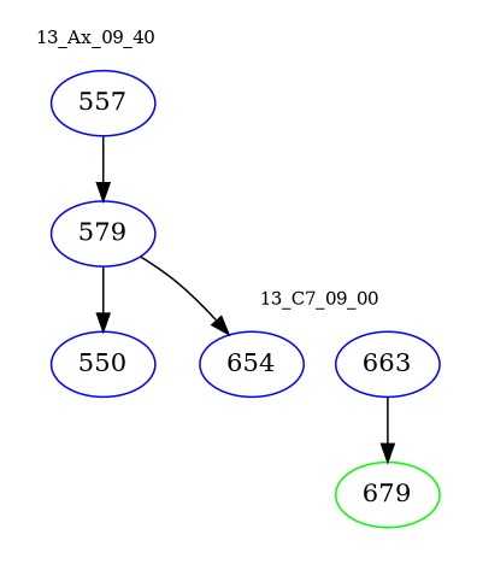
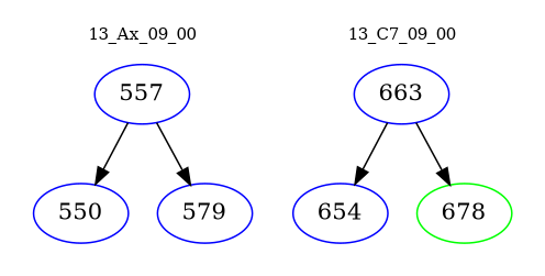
  digraph {
    node [color=blue]
    edge [color=black]
    n1 [label=557]
    n2 [label=550]
    n3 [label=579]
    n4 [label=663]
    n5 [label=654]
-   n6 [color=green label=679]
+   n6 [color=green label=678]
    subgraph cluster_1 {
      color=white
      fontsize=10
-     label="13_Ax_09_40"
+     label="13_Ax_09_00"
      n1
      n2
      n3
    }
    subgraph cluster_2 {
      color=white
      fontsize=10
      label="13_C7_09_00"
      n4
      n5
      n6
    }
-   n3 -> n2
+   n1 -> n2
    n1 -> n3
-   n3 -> n5
+   n4 -> n5
    n4 -> n6
  }
